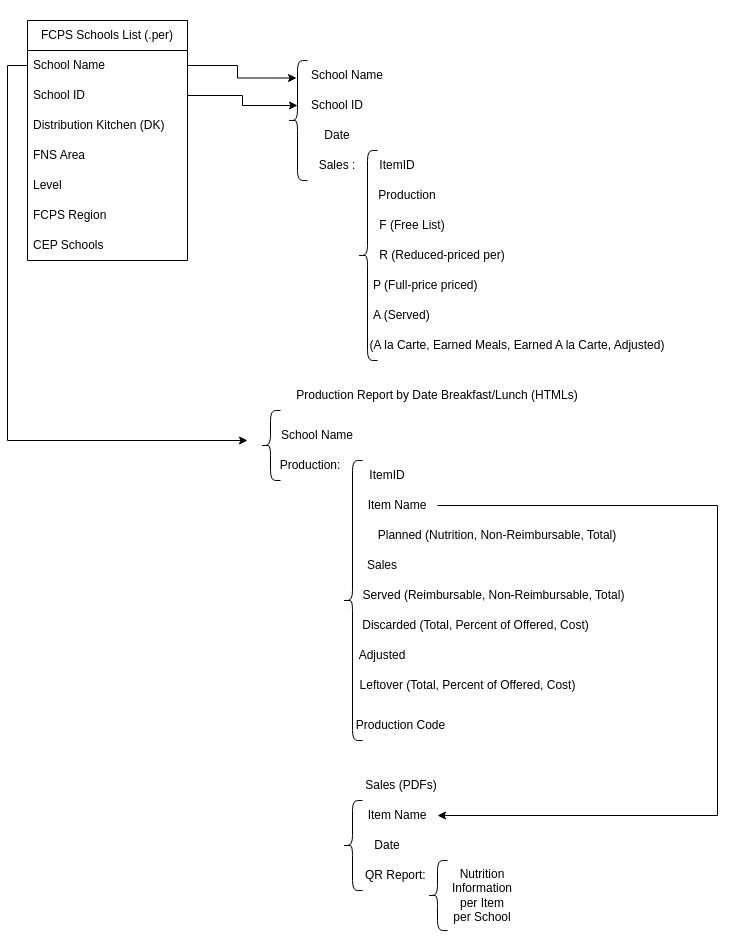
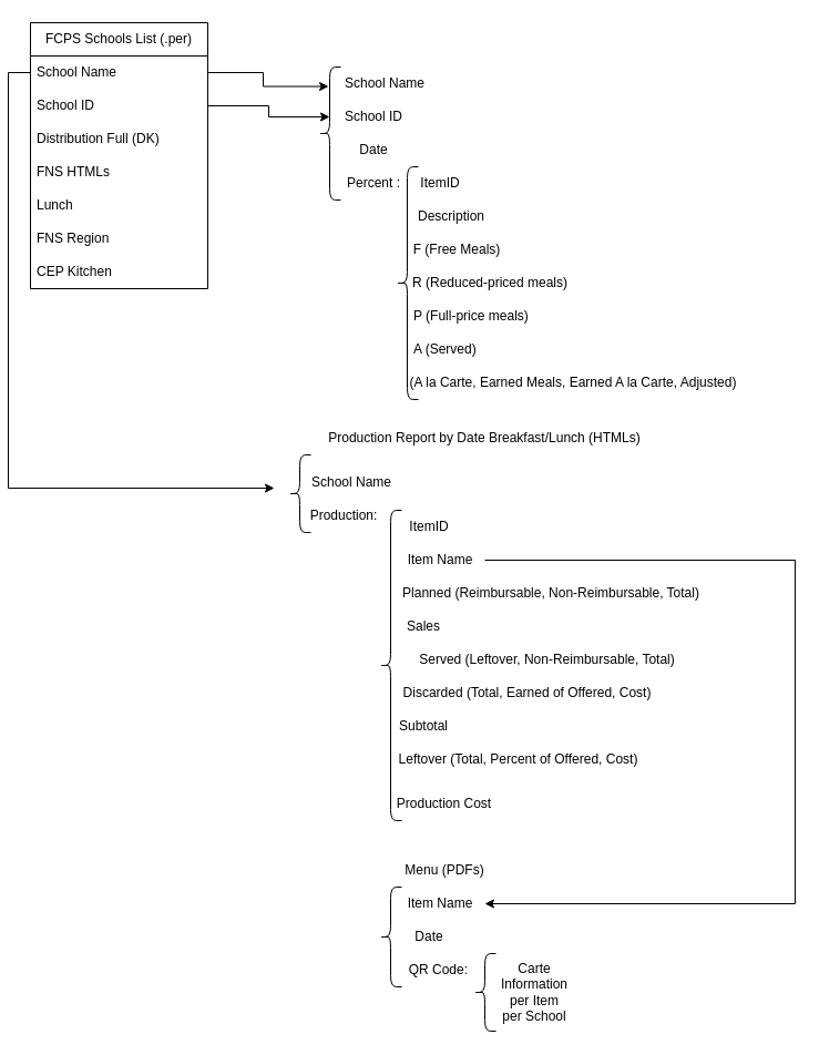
  <mxCell id="0" />
  <mxCell id="1" parent="0" />
  <mxCell id="2" value="FCPS Schools List (.per)" style="swimlane;fontStyle=0;childLayout=stackLayout;horizontal=1;startSize=30;horizontalStack=0;resizeParent=1;resizeParentMax=0;resizeLast=0;collapsible=1;marginBottom=0;whiteSpace=wrap;html=1;" vertex="1" parent="1"><mxGeometry x="20" y="20" width="160" height="240" as="geometry" /></mxCell>
  <mxCell id="3" style="edgeStyle=orthogonalEdgeStyle;rounded=0;orthogonalLoop=1;jettySize=auto;html=1;exitX=0;exitY=0.5;exitDx=0;exitDy=0;" edge="1" parent="2" source="4"><mxGeometry relative="1" as="geometry"><mxPoint x="220" y="420" as="targetPoint" /><Array as="points"><mxPoint x="-20" y="45" /><mxPoint x="-20" y="420" /></Array></mxGeometry></mxCell>
  <mxCell id="4" value="School Name&amp;nbsp;" style="text;strokeColor=none;fillColor=none;align=left;verticalAlign=middle;spacingLeft=4;spacingRight=4;overflow=hidden;points=[[0,0.5],[1,0.5]];portConstraint=eastwest;rotatable=0;whiteSpace=wrap;html=1;" vertex="1" parent="2"><mxGeometry y="30" width="160" height="30" as="geometry" /></mxCell>
  <mxCell id="5" value="School ID" style="text;strokeColor=none;fillColor=none;align=left;verticalAlign=middle;spacingLeft=4;spacingRight=4;overflow=hidden;points=[[0,0.5],[1,0.5]];portConstraint=eastwest;rotatable=0;whiteSpace=wrap;html=1;" vertex="1" parent="2"><mxGeometry y="60" width="160" height="30" as="geometry" /></mxCell>
- <mxCell id="6" value="Distribution Kitchen (DK)" style="text;strokeColor=none;fillColor=none;align=left;verticalAlign=middle;spacingLeft=4;spacingRight=4;overflow=hidden;points=[[0,0.5],[1,0.5]];portConstraint=eastwest;rotatable=0;whiteSpace=wrap;html=1;" vertex="1" parent="2"><mxGeometry y="90" width="160" height="30" as="geometry" /></mxCell>
- <mxCell id="7" value="FNS Area" style="text;strokeColor=none;fillColor=none;align=left;verticalAlign=middle;spacingLeft=4;spacingRight=4;overflow=hidden;points=[[0,0.5],[1,0.5]];portConstraint=eastwest;rotatable=0;whiteSpace=wrap;html=1;" vertex="1" parent="2"><mxGeometry y="120" width="160" height="30" as="geometry" /></mxCell>
- <mxCell id="8" value="Level" style="text;strokeColor=none;fillColor=none;align=left;verticalAlign=middle;spacingLeft=4;spacingRight=4;overflow=hidden;points=[[0,0.5],[1,0.5]];portConstraint=eastwest;rotatable=0;whiteSpace=wrap;html=1;" vertex="1" parent="2"><mxGeometry y="150" width="160" height="30" as="geometry" /></mxCell>
- <mxCell id="9" value="FCPS Region" style="text;strokeColor=none;fillColor=none;align=left;verticalAlign=middle;spacingLeft=4;spacingRight=4;overflow=hidden;points=[[0,0.5],[1,0.5]];portConstraint=eastwest;rotatable=0;whiteSpace=wrap;html=1;" vertex="1" parent="2"><mxGeometry y="180" width="160" height="30" as="geometry" /></mxCell>
- <mxCell id="10" value="CEP Schools" style="text;strokeColor=none;fillColor=none;align=left;verticalAlign=middle;spacingLeft=4;spacingRight=4;overflow=hidden;points=[[0,0.5],[1,0.5]];portConstraint=eastwest;rotatable=0;whiteSpace=wrap;html=1;" vertex="1" parent="2"><mxGeometry y="210" width="160" height="30" as="geometry" /></mxCell>
+ <mxCell id="6" value="Distribution Full (DK)" style="text;strokeColor=none;fillColor=none;align=left;verticalAlign=middle;spacingLeft=4;spacingRight=4;overflow=hidden;points=[[0,0.5],[1,0.5]];portConstraint=eastwest;rotatable=0;whiteSpace=wrap;html=1;" vertex="1" parent="2"><mxGeometry y="90" width="160" height="30" as="geometry" /></mxCell>
+ <mxCell id="7" value="FNS HTMLs" style="text;strokeColor=none;fillColor=none;align=left;verticalAlign=middle;spacingLeft=4;spacingRight=4;overflow=hidden;points=[[0,0.5],[1,0.5]];portConstraint=eastwest;rotatable=0;whiteSpace=wrap;html=1;" vertex="1" parent="2"><mxGeometry y="120" width="160" height="30" as="geometry" /></mxCell>
+ <mxCell id="8" value="Lunch" style="text;strokeColor=none;fillColor=none;align=left;verticalAlign=middle;spacingLeft=4;spacingRight=4;overflow=hidden;points=[[0,0.5],[1,0.5]];portConstraint=eastwest;rotatable=0;whiteSpace=wrap;html=1;" vertex="1" parent="2"><mxGeometry y="150" width="160" height="30" as="geometry" /></mxCell>
+ <mxCell id="9" value="FNS Region" style="text;strokeColor=none;fillColor=none;align=left;verticalAlign=middle;spacingLeft=4;spacingRight=4;overflow=hidden;points=[[0,0.5],[1,0.5]];portConstraint=eastwest;rotatable=0;whiteSpace=wrap;html=1;" vertex="1" parent="2"><mxGeometry y="180" width="160" height="30" as="geometry" /></mxCell>
+ <mxCell id="10" value="CEP Kitchen" style="text;strokeColor=none;fillColor=none;align=left;verticalAlign=middle;spacingLeft=4;spacingRight=4;overflow=hidden;points=[[0,0.5],[1,0.5]];portConstraint=eastwest;rotatable=0;whiteSpace=wrap;html=1;" vertex="1" parent="2"><mxGeometry y="210" width="160" height="30" as="geometry" /></mxCell>
  <mxCell id="11" style="edgeStyle=orthogonalEdgeStyle;rounded=0;orthogonalLoop=1;jettySize=auto;html=1;exitX=1;exitY=0.5;exitDx=0;exitDy=0;" edge="1" parent="2" source="4" target="4"><mxGeometry relative="1" as="geometry" /></mxCell>
  <mxCell id="12" value="" style="shape=curlyBracket;whiteSpace=wrap;html=1;rounded=1;labelPosition=left;verticalLabelPosition=middle;align=right;verticalAlign=middle;" vertex="1" parent="1"><mxGeometry x="280" y="60" width="20" height="120" as="geometry" /></mxCell>
  <mxCell id="13" value="School Name" style="text;html=1;align=center;verticalAlign=middle;whiteSpace=wrap;rounded=0;" vertex="1" parent="1"><mxGeometry x="300" y="60" width="80" height="30" as="geometry" /></mxCell>
  <mxCell id="14" value="School ID" style="text;html=1;align=center;verticalAlign=middle;whiteSpace=wrap;rounded=0;" vertex="1" parent="1"><mxGeometry x="290" y="90" width="80" height="30" as="geometry" /></mxCell>
  <mxCell id="15" value="Date" style="text;html=1;align=center;verticalAlign=middle;whiteSpace=wrap;rounded=0;" vertex="1" parent="1"><mxGeometry x="290" y="120" width="80" height="30" as="geometry" /></mxCell>
  <mxCell id="16" style="edgeStyle=orthogonalEdgeStyle;rounded=0;orthogonalLoop=1;jettySize=auto;html=1;entryX=0.45;entryY=0.146;entryDx=0;entryDy=0;entryPerimeter=0;" edge="1" parent="1" source="4" target="12"><mxGeometry relative="1" as="geometry" /></mxCell>
  <mxCell id="17" style="edgeStyle=orthogonalEdgeStyle;rounded=0;orthogonalLoop=1;jettySize=auto;html=1;exitX=1;exitY=0.5;exitDx=0;exitDy=0;entryX=0;entryY=0.5;entryDx=0;entryDy=0;" edge="1" parent="1" source="5" target="14"><mxGeometry relative="1" as="geometry" /></mxCell>
- <mxCell id="18" value="Sales :" style="text;html=1;align=center;verticalAlign=middle;whiteSpace=wrap;rounded=0;" vertex="1" parent="1"><mxGeometry x="290" y="150" width="80" height="30" as="geometry" /></mxCell>
+ <mxCell id="18" value="Percent :" style="text;html=1;align=center;verticalAlign=middle;whiteSpace=wrap;rounded=0;" vertex="1" parent="1"><mxGeometry x="290" y="150" width="80" height="30" as="geometry" /></mxCell>
  <mxCell id="19" value="ItemID" style="text;html=1;align=center;verticalAlign=middle;whiteSpace=wrap;rounded=0;" vertex="1" parent="1"><mxGeometry x="360" y="150" width="60" height="30" as="geometry" /></mxCell>
  <mxCell id="20" value="" style="shape=curlyBracket;whiteSpace=wrap;html=1;rounded=1;labelPosition=left;verticalLabelPosition=middle;align=right;verticalAlign=middle;" vertex="1" parent="1"><mxGeometry x="350" y="150" width="20" height="210" as="geometry" /></mxCell>
- <mxCell id="21" value="Production" style="text;html=1;align=center;verticalAlign=middle;whiteSpace=wrap;rounded=0;" vertex="1" parent="1"><mxGeometry x="360" y="180" width="80" height="30" as="geometry" /></mxCell>
- <mxCell id="22" value="F (Free List)" style="text;html=1;align=center;verticalAlign=middle;whiteSpace=wrap;rounded=0;" vertex="1" parent="1"><mxGeometry x="360" y="210" width="90" height="30" as="geometry" /></mxCell>
- <mxCell id="23" value="&lt;span style=&quot;text-align: left;&quot;&gt;R (Reduced-priced per)&lt;/span&gt;" style="text;html=1;align=center;verticalAlign=middle;whiteSpace=wrap;rounded=0;" vertex="1" parent="1"><mxGeometry x="355" y="240" width="160" height="30" as="geometry" /></mxCell>
- <mxCell id="24" value="P (Full-price priced)" style="text;strokeColor=none;fillColor=none;align=left;verticalAlign=middle;spacingLeft=4;spacingRight=4;overflow=hidden;points=[[0,0.5],[1,0.5]];portConstraint=eastwest;rotatable=0;whiteSpace=wrap;html=1;" vertex="1" parent="1"><mxGeometry x="360" y="270" width="200" height="30" as="geometry" /></mxCell>
+ <mxCell id="21" value="Description" style="text;html=1;align=center;verticalAlign=middle;whiteSpace=wrap;rounded=0;" vertex="1" parent="1"><mxGeometry x="360" y="180" width="80" height="30" as="geometry" /></mxCell>
+ <mxCell id="22" value="F (Free Meals)" style="text;html=1;align=center;verticalAlign=middle;whiteSpace=wrap;rounded=0;" vertex="1" parent="1"><mxGeometry x="360" y="210" width="90" height="30" as="geometry" /></mxCell>
+ <mxCell id="23" value="&lt;span style=&quot;text-align: left;&quot;&gt;R (Reduced-priced meals)&lt;/span&gt;" style="text;html=1;align=center;verticalAlign=middle;whiteSpace=wrap;rounded=0;" vertex="1" parent="1"><mxGeometry x="355" y="240" width="160" height="30" as="geometry" /></mxCell>
+ <mxCell id="24" value="P (Full-price meals)" style="text;strokeColor=none;fillColor=none;align=left;verticalAlign=middle;spacingLeft=4;spacingRight=4;overflow=hidden;points=[[0,0.5],[1,0.5]];portConstraint=eastwest;rotatable=0;whiteSpace=wrap;html=1;" vertex="1" parent="1"><mxGeometry x="360" y="270" width="200" height="30" as="geometry" /></mxCell>
  <mxCell id="25" value="A (Served)" style="text;strokeColor=none;fillColor=none;align=left;verticalAlign=middle;spacingLeft=4;spacingRight=4;overflow=hidden;points=[[0,0.5],[1,0.5]];portConstraint=eastwest;rotatable=0;whiteSpace=wrap;html=1;" vertex="1" parent="1"><mxGeometry x="360" y="300" width="200" height="30" as="geometry" /></mxCell>
  <mxCell id="26" value="" style="shape=curlyBracket;whiteSpace=wrap;html=1;rounded=1;labelPosition=left;verticalLabelPosition=middle;align=right;verticalAlign=middle;" vertex="1" parent="1"><mxGeometry x="253" y="410" width="20" height="70" as="geometry" /></mxCell>
  <mxCell id="27" value="School Name" style="text;html=1;align=center;verticalAlign=middle;whiteSpace=wrap;rounded=0;" vertex="1" parent="1"><mxGeometry x="270" y="420" width="80" height="30" as="geometry" /></mxCell>
  <mxCell id="28" value="Production Report by Date Breakfast/Lunch (HTMLs)" style="text;html=1;align=center;verticalAlign=middle;whiteSpace=wrap;rounded=0;" vertex="1" parent="1"><mxGeometry x="280" y="380" width="300" height="30" as="geometry" /></mxCell>
  <mxCell id="29" value="Production:" style="text;html=1;align=center;verticalAlign=middle;whiteSpace=wrap;rounded=0;" vertex="1" parent="1"><mxGeometry x="263" y="450" width="80" height="30" as="geometry" /></mxCell>
  <mxCell id="30" value="ItemID" style="text;html=1;align=center;verticalAlign=middle;whiteSpace=wrap;rounded=0;" vertex="1" parent="1"><mxGeometry x="340" y="460" width="80" height="30" as="geometry" /></mxCell>
  <mxCell id="31" value="" style="shape=curlyBracket;whiteSpace=wrap;html=1;rounded=1;labelPosition=left;verticalLabelPosition=middle;align=right;verticalAlign=middle;" vertex="1" parent="1"><mxGeometry x="335" y="460" width="20" height="280" as="geometry" /></mxCell>
  <mxCell id="32" style="edgeStyle=orthogonalEdgeStyle;rounded=0;orthogonalLoop=1;jettySize=auto;html=1;exitX=1;exitY=0.5;exitDx=0;exitDy=0;entryX=1;entryY=0.5;entryDx=0;entryDy=0;" edge="1" parent="1" source="33" target="44"><mxGeometry relative="1" as="geometry"><Array as="points"><mxPoint x="710" y="505" /><mxPoint x="710" y="815" /></Array></mxGeometry></mxCell>
  <mxCell id="33" value="Item Name" style="text;html=1;align=center;verticalAlign=middle;whiteSpace=wrap;rounded=0;" vertex="1" parent="1"><mxGeometry x="350" y="490" width="80" height="30" as="geometry" /></mxCell>
- <mxCell id="34" value="Planned (Nutrition, Non-Reimbursable, Total)" style="text;html=1;align=center;verticalAlign=middle;whiteSpace=wrap;rounded=0;" vertex="1" parent="1"><mxGeometry x="340" y="520" width="300" height="30" as="geometry" /></mxCell>
+ <mxCell id="34" value="Planned (Reimbursable, Non-Reimbursable, Total)" style="text;html=1;align=center;verticalAlign=middle;whiteSpace=wrap;rounded=0;" vertex="1" parent="1"><mxGeometry x="340" y="520" width="300" height="30" as="geometry" /></mxCell>
  <mxCell id="35" value="Sales" style="text;html=1;align=center;verticalAlign=middle;whiteSpace=wrap;rounded=0;" vertex="1" parent="1"><mxGeometry x="335" y="550" width="80" height="30" as="geometry" /></mxCell>
- <mxCell id="36" value="Discarded (Total, Percent of Offered, Cost)" style="text;html=1;align=center;verticalAlign=middle;whiteSpace=wrap;rounded=0;" vertex="1" parent="1"><mxGeometry x="335" y="610" width="267" height="30" as="geometry" /></mxCell>
- <mxCell id="37" value="Adjusted" style="text;html=1;align=center;verticalAlign=middle;whiteSpace=wrap;rounded=0;" vertex="1" parent="1"><mxGeometry x="335" y="640" width="80" height="30" as="geometry" /></mxCell>
+ <mxCell id="36" value="Discarded (Total, Earned of Offered, Cost)" style="text;html=1;align=center;verticalAlign=middle;whiteSpace=wrap;rounded=0;" vertex="1" parent="1"><mxGeometry x="335" y="610" width="267" height="30" as="geometry" /></mxCell>
+ <mxCell id="37" value="Subtotal" style="text;html=1;align=center;verticalAlign=middle;whiteSpace=wrap;rounded=0;" vertex="1" parent="1"><mxGeometry x="335" y="640" width="80" height="30" as="geometry" /></mxCell>
  <mxCell id="38" value="Leftover (Total, Percent of Offered, Cost)" style="text;html=1;align=center;verticalAlign=middle;whiteSpace=wrap;rounded=0;" vertex="1" parent="1"><mxGeometry x="321.5" y="670" width="277" height="30" as="geometry" /></mxCell>
- <mxCell id="39" value="Production Code" style="text;html=1;align=center;verticalAlign=middle;whiteSpace=wrap;rounded=0;" vertex="1" parent="1"><mxGeometry x="340" y="710" width="107" height="30" as="geometry" /></mxCell>
- <mxCell id="40" value="Served (Reimbursable, Non-Reimbursable, Total)" style="text;html=1;align=center;verticalAlign=middle;whiteSpace=wrap;rounded=0;" vertex="1" parent="1"><mxGeometry x="343" y="580" width="287" height="30" as="geometry" /></mxCell>
+ <mxCell id="39" value="Production Cost" style="text;html=1;align=center;verticalAlign=middle;whiteSpace=wrap;rounded=0;" vertex="1" parent="1"><mxGeometry x="340" y="710" width="107" height="30" as="geometry" /></mxCell>
+ <mxCell id="40" value="Served (Leftover, Non-Reimbursable, Total)" style="text;html=1;align=center;verticalAlign=middle;whiteSpace=wrap;rounded=0;" vertex="1" parent="1"><mxGeometry x="343" y="580" width="287" height="30" as="geometry" /></mxCell>
  <mxCell id="41" value="(A la Carte, Earned Meals, Earned A la Carte, Adjusted)" style="text;html=1;align=center;verticalAlign=middle;whiteSpace=wrap;rounded=0;" vertex="1" parent="1"><mxGeometry x="360" y="330" width="300" height="30" as="geometry" /></mxCell>
- <mxCell id="42" value="Sales (PDFs)" style="text;html=1;align=center;verticalAlign=middle;whiteSpace=wrap;rounded=0;" vertex="1" parent="1"><mxGeometry x="243.5" y="770" width="300" height="30" as="geometry" /></mxCell>
+ <mxCell id="42" value="Menu (PDFs)" style="text;html=1;align=center;verticalAlign=middle;whiteSpace=wrap;rounded=0;" vertex="1" parent="1"><mxGeometry x="243.5" y="770" width="300" height="30" as="geometry" /></mxCell>
  <mxCell id="43" value="" style="shape=curlyBracket;whiteSpace=wrap;html=1;rounded=1;labelPosition=left;verticalLabelPosition=middle;align=right;verticalAlign=middle;" vertex="1" parent="1"><mxGeometry x="335" y="800" width="20" height="90" as="geometry" /></mxCell>
  <mxCell id="44" value="Item Name" style="text;html=1;align=center;verticalAlign=middle;whiteSpace=wrap;rounded=0;" vertex="1" parent="1"><mxGeometry x="350" y="800" width="80" height="30" as="geometry" /></mxCell>
  <mxCell id="45" value="Date" style="text;html=1;align=center;verticalAlign=middle;whiteSpace=wrap;rounded=0;" vertex="1" parent="1"><mxGeometry x="340" y="830" width="80" height="30" as="geometry" /></mxCell>
- <mxCell id="46" value="QR Report:&amp;nbsp;" style="text;html=1;align=center;verticalAlign=middle;whiteSpace=wrap;rounded=0;" vertex="1" parent="1"><mxGeometry x="350" y="860" width="80" height="30" as="geometry" /></mxCell>
+ <mxCell id="46" value="QR Code:&amp;nbsp;" style="text;html=1;align=center;verticalAlign=middle;whiteSpace=wrap;rounded=0;" vertex="1" parent="1"><mxGeometry x="350" y="860" width="80" height="30" as="geometry" /></mxCell>
  <mxCell id="47" value="" style="shape=curlyBracket;whiteSpace=wrap;html=1;rounded=1;labelPosition=left;verticalLabelPosition=middle;align=right;verticalAlign=middle;" vertex="1" parent="1"><mxGeometry x="420" y="860" width="20" height="70" as="geometry" /></mxCell>
- <mxCell id="48" value="Nutrition Information&lt;div&gt;per Item&lt;/div&gt;&lt;div&gt;per School&lt;/div&gt;" style="text;html=1;align=center;verticalAlign=middle;whiteSpace=wrap;rounded=0;" vertex="1" parent="1"><mxGeometry x="435" y="880" width="80" height="30" as="geometry" /></mxCell>
+ <mxCell id="48" value="Carte Information&lt;div&gt;per Item&lt;/div&gt;&lt;div&gt;per School&lt;/div&gt;" style="text;html=1;align=center;verticalAlign=middle;whiteSpace=wrap;rounded=0;" vertex="1" parent="1"><mxGeometry x="435" y="880" width="80" height="30" as="geometry" /></mxCell>
